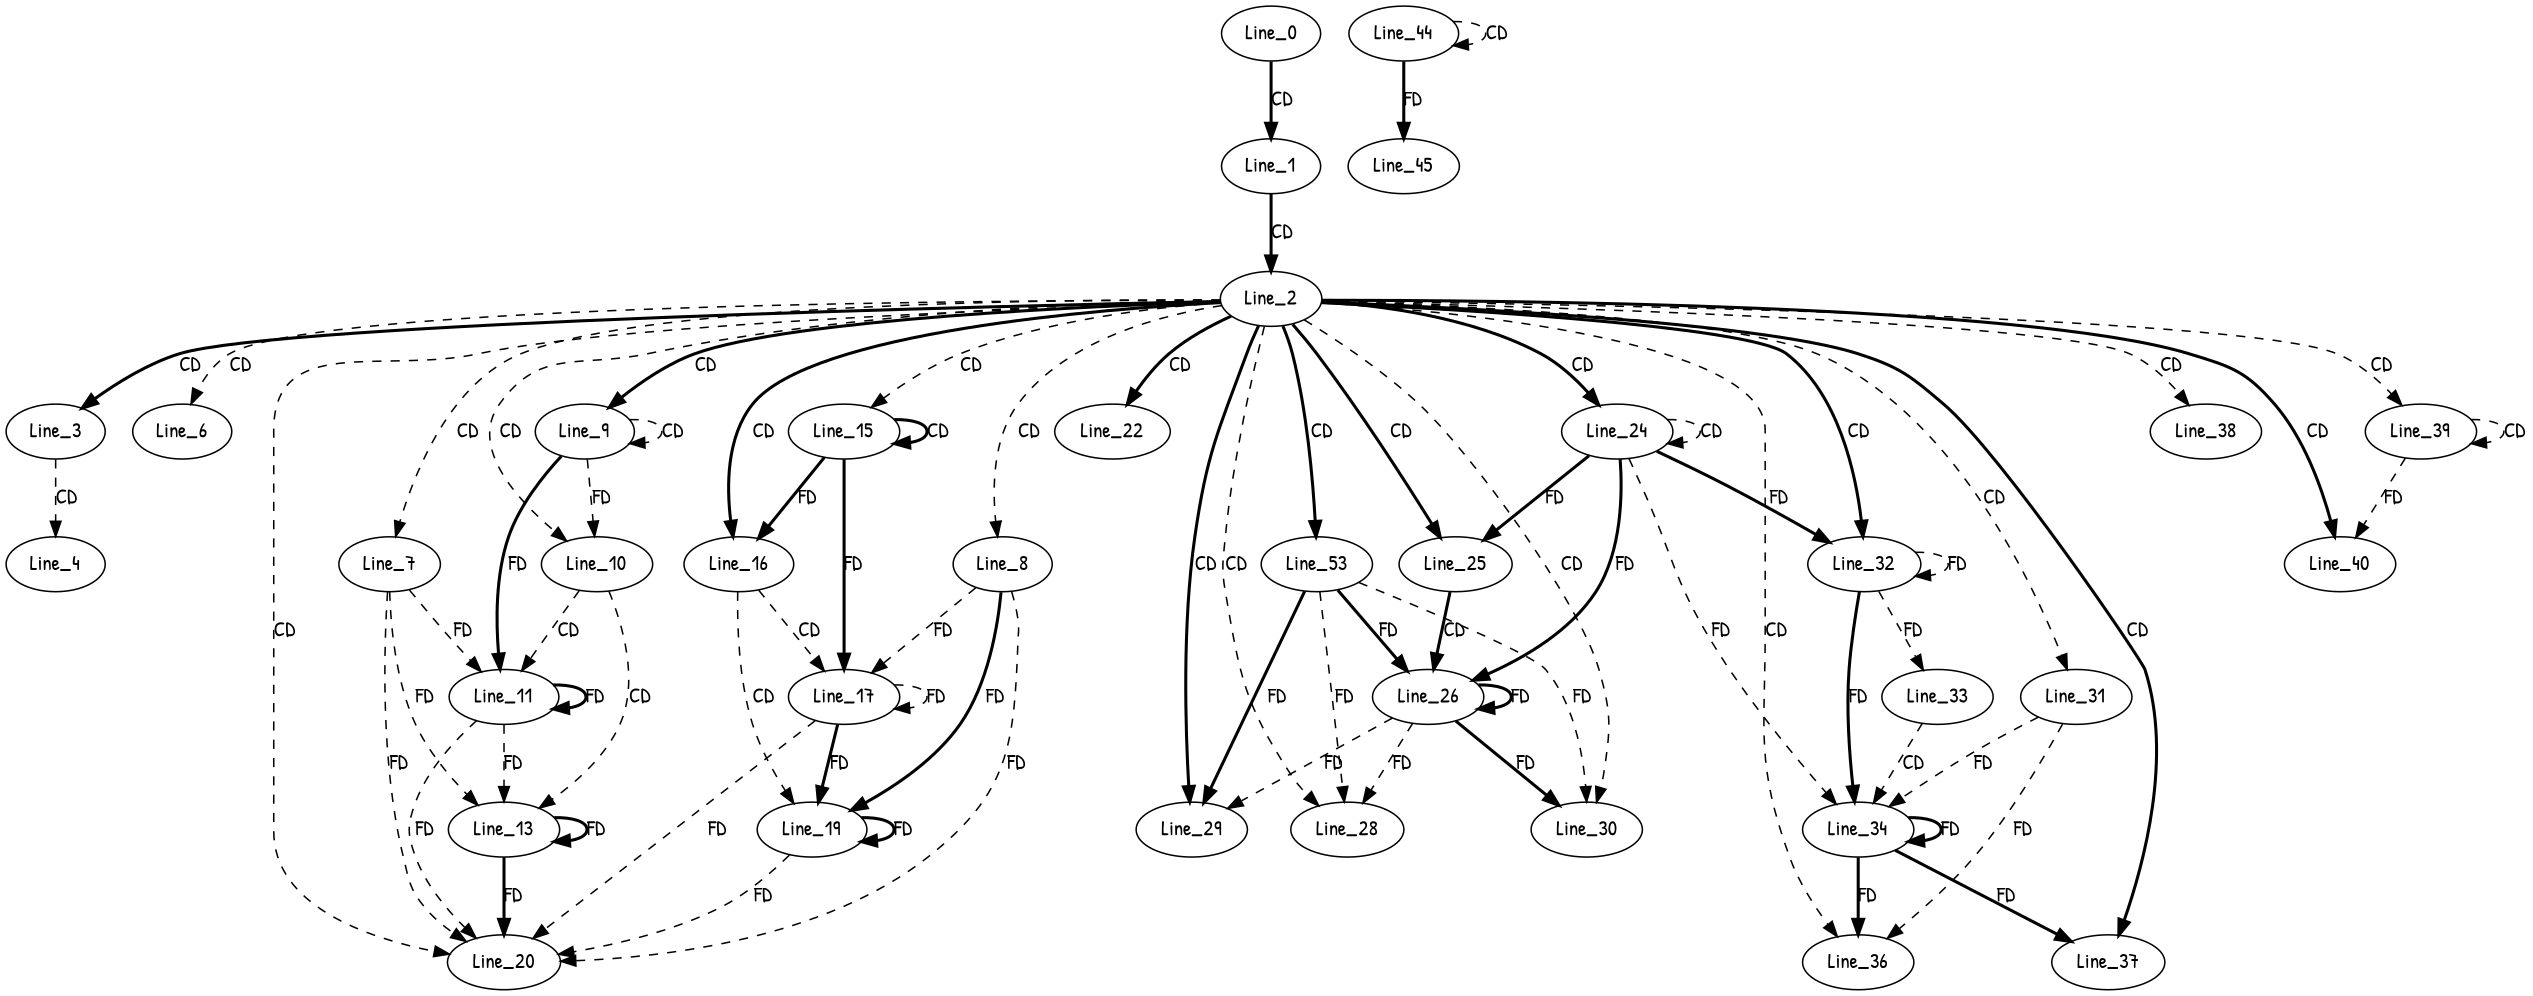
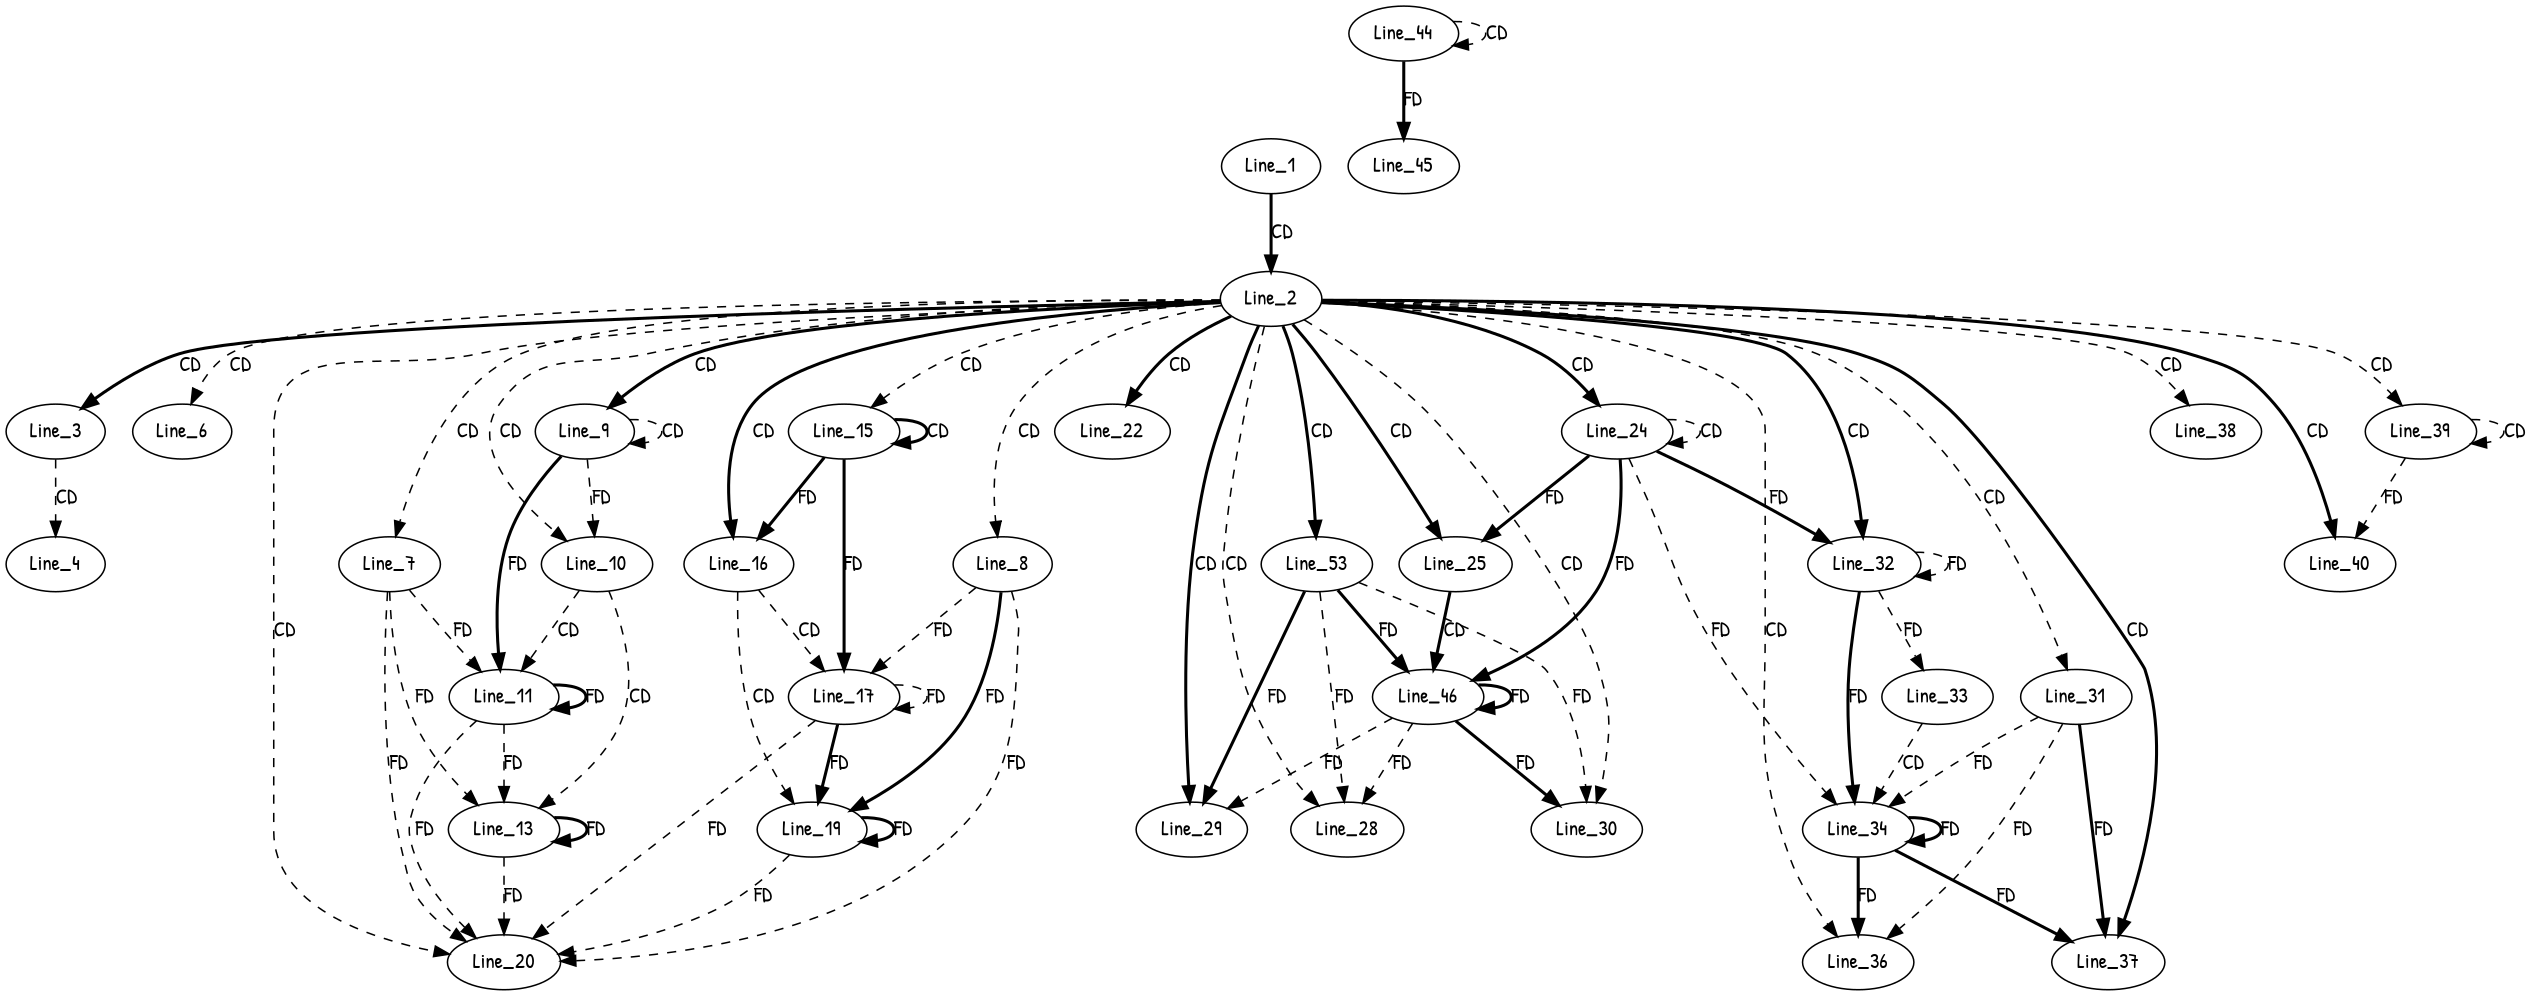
  digraph {
    fontname="Patrick Hand"
    node [fontname="Patrick Hand"]
    edge [fontname="Patrick Hand" style=dashed]
-   Line_0
    Line_1
    Line_2
    Line_3
    Line_6
    Line_7
    Line_8
    Line_9
    Line_10
    Line_15
    Line_16
    n12 [label=Line_20]
    Line_22
    n14 [label=Line_53]
    Line_24
    Line_25
    Line_28
    Line_29
    Line_30
    Line_31
    Line_32
    Line_36
    Line_37
    Line_38
    Line_39
    Line_40
    Line_4
    Line_11
    Line_13
    Line_17
    Line_19
-   Line_26
+   Line_26 [label=Line_46]
    Line_34
    Line_33
    Line_44
    Line_45
-   Line_0 -> Line_1 [label=CD style=bold]
    Line_1 -> Line_2 [label=CD style=bold]
    Line_2 -> Line_3 [label=CD style=bold]
    Line_2 -> Line_6 [label=CD]
    Line_2 -> Line_7 [label=CD]
    Line_2 -> Line_8 [label=CD]
    Line_2 -> Line_9 [label=CD style=bold]
    Line_2 -> Line_10 [label=CD]
    Line_2 -> Line_15 [label=CD]
    Line_2 -> Line_16 [label=CD style=bold]
    Line_2 -> n12 [label=CD]
    Line_2 -> Line_22 [label=CD style=bold]
    Line_2 -> n14 [label=CD style=bold]
    Line_2 -> Line_24 [label=CD style=bold]
    Line_2 -> Line_25 [label=CD style=bold]
    Line_2 -> Line_28 [label=CD]
    Line_2 -> Line_29 [label=CD style=bold]
    Line_2 -> Line_30 [label=CD]
    Line_2 -> Line_31 [label=CD]
    Line_2 -> Line_32 [label=CD style=bold]
    Line_2 -> Line_36 [label=CD]
    Line_2 -> Line_37 [label=CD style=bold]
    Line_2 -> Line_38 [label=CD]
    Line_2 -> Line_39 [label=CD]
    Line_2 -> Line_40 [label=CD style=bold]
    Line_3 -> Line_4 [label=CD]
    Line_7 -> n12 [label=FD]
    Line_7 -> Line_11 [label=FD]
    Line_7 -> Line_13 [label=FD]
    Line_8 -> n12 [label=FD]
    Line_8 -> Line_17 [label=FD]
    Line_8 -> Line_19 [label=FD style=bold]
    Line_9 -> Line_9 [label=CD]
    Line_9 -> Line_10 [label=FD]
    Line_9 -> Line_11 [label=FD style=bold]
    Line_10 -> Line_11 [label=CD]
    Line_10 -> Line_13 [label=CD]
    Line_15 -> Line_15 [label=CD style=bold]
    Line_15 -> Line_16 [label=FD style=bold]
    Line_15 -> Line_17 [label=FD style=bold]
    Line_16 -> Line_17 [label=CD]
    Line_16 -> Line_19 [label=CD]
    n14 -> Line_28 [label=FD]
    n14 -> Line_29 [label=FD style=bold]
    n14 -> Line_30 [label=FD]
    n14 -> Line_26 [label=FD style=bold]
    Line_24 -> Line_24 [label=CD]
    Line_24 -> Line_25 [label=FD style=bold]
    Line_24 -> Line_32 [label=FD style=bold]
    Line_24 -> Line_26 [label=FD style=bold]
    Line_24 -> Line_34 [label=FD]
    Line_25 -> Line_26 [label=CD style=bold]
    Line_31 -> Line_36 [label=FD]
+   Line_31 -> Line_37 [label=FD style=bold]
    Line_31 -> Line_34 [label=FD]
    Line_32 -> Line_32 [label=FD]
    Line_32 -> Line_34 [label=FD style=bold]
    Line_32 -> Line_33 [label=FD]
    Line_39 -> Line_39 [label=CD]
    Line_39 -> Line_40 [label=FD]
    Line_11 -> n12 [label=FD]
    Line_11 -> Line_11 [label=FD style=bold]
    Line_11 -> Line_13 [label=FD]
-   Line_13 -> n12 [label=FD style=bold]
+   Line_13 -> n12 [label=FD]
    Line_13 -> Line_13 [label=FD style=bold]
    Line_17 -> n12 [label=FD]
    Line_17 -> Line_17 [label=FD]
    Line_17 -> Line_19 [label=FD style=bold]
    Line_19 -> n12 [label=FD]
    Line_19 -> Line_19 [label=FD style=bold]
    Line_26 -> Line_28 [label=FD]
    Line_26 -> Line_29 [label=FD]
    Line_26 -> Line_30 [label=FD style=bold]
    Line_26 -> Line_26 [label=FD style=bold]
    Line_34 -> Line_36 [label=FD style=bold]
    Line_34 -> Line_37 [label=FD style=bold]
    Line_34 -> Line_34 [label=FD style=bold]
    Line_33 -> Line_34 [label=CD]
    Line_44 -> Line_44 [label=CD]
    Line_44 -> Line_45 [label=FD style=bold]
  }
